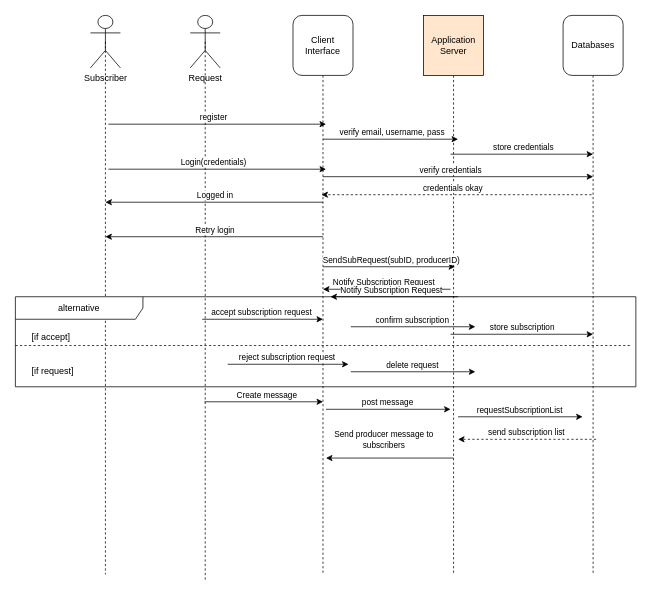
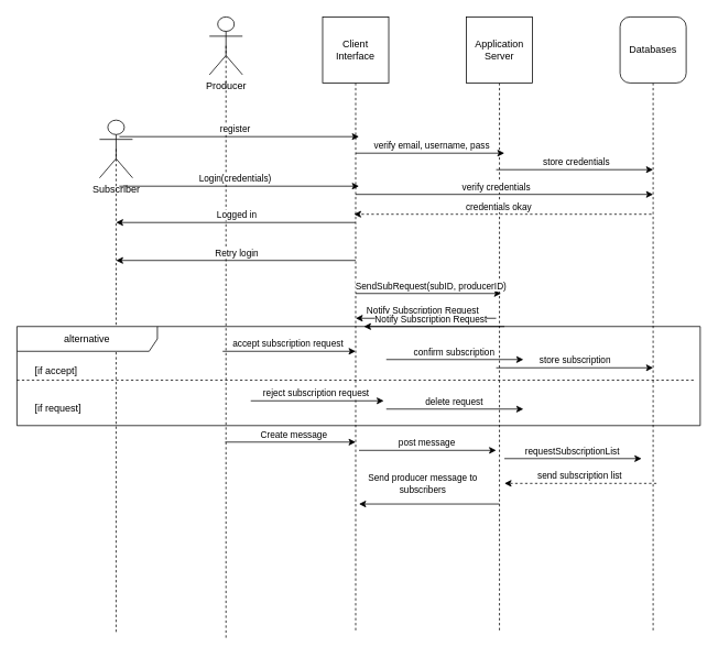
  <mxCell id="0" />
  <mxCell id="1" parent="0" />
  <mxCell id="2" style="rounded=0;orthogonalLoop=1;jettySize=auto;html=1;exitX=0.5;exitY=0.5;exitDx=0;exitDy=0;exitPerimeter=0;endArrow=none;endFill=0;dashed=1;" edge="1" parent="1" source="3"><mxGeometry relative="1" as="geometry"><mxPoint x="140" y="765" as="targetPoint" /></mxGeometry></mxCell>
- <mxCell id="3" value="Subscriber" style="shape=umlActor;verticalLabelPosition=bottom;verticalAlign=top;html=1;" parent="1" vertex="1"><mxGeometry x="120" y="20" width="40" height="70" as="geometry" /></mxCell>
+ <mxCell id="3" value="Subscriber" style="shape=umlActor;verticalLabelPosition=bottom;verticalAlign=top;html=1;" parent="1" vertex="1"><mxGeometry x="120" y="145" width="40" height="70" as="geometry" /></mxCell>
  <mxCell id="4" style="rounded=0;orthogonalLoop=1;jettySize=auto;html=1;exitX=0.5;exitY=1;exitDx=0;exitDy=0;endArrow=none;endFill=0;dashed=1;" edge="1" parent="1" source="5"><mxGeometry relative="1" as="geometry"><mxPoint x="430" y="765" as="targetPoint" /></mxGeometry></mxCell>
- <mxCell id="5" value="Client Interface" style="whiteSpace=wrap;html=1;aspect=fixed;rounded=1;" parent="1" vertex="1"><mxGeometry x="390" y="20" width="80" height="80" as="geometry" /></mxCell>
+ <mxCell id="5" value="Client Interface" style="whiteSpace=wrap;html=1;aspect=fixed;" parent="1" vertex="1"><mxGeometry x="390" y="20" width="80" height="80" as="geometry" /></mxCell>
  <mxCell id="6" style="rounded=0;orthogonalLoop=1;jettySize=auto;html=1;exitX=0.5;exitY=1;exitDx=0;exitDy=0;endArrow=none;endFill=0;dashed=1;" edge="1" parent="1" source="7"><mxGeometry relative="1" as="geometry"><mxPoint x="604" y="765" as="targetPoint" /></mxGeometry></mxCell>
- <mxCell id="7" value="Application Server" style="whiteSpace=wrap;html=1;aspect=fixed;fillColor=#ffe6cc;" parent="1" vertex="1"><mxGeometry x="564" y="20" width="80" height="80" as="geometry" /></mxCell>
+ <mxCell id="7" value="Application Server" style="whiteSpace=wrap;html=1;aspect=fixed;" parent="1" vertex="1"><mxGeometry x="564" y="20" width="80" height="80" as="geometry" /></mxCell>
  <mxCell id="8" style="rounded=0;orthogonalLoop=1;jettySize=auto;html=1;exitX=0.5;exitY=1;exitDx=0;exitDy=0;endArrow=none;endFill=0;dashed=1;" edge="1" parent="1" source="9"><mxGeometry relative="1" as="geometry"><mxPoint x="790" y="765" as="targetPoint" /></mxGeometry></mxCell>
  <mxCell id="9" value="Databases" style="whiteSpace=wrap;html=1;aspect=fixed;rounded=1;" parent="1" vertex="1"><mxGeometry x="750" y="20" width="80" height="80" as="geometry" /></mxCell>
  <mxCell id="10" style="rounded=0;orthogonalLoop=1;jettySize=auto;html=1;exitX=0.5;exitY=0.5;exitDx=0;exitDy=0;exitPerimeter=0;endArrow=none;endFill=0;dashed=1;" edge="1" parent="1" source="11"><mxGeometry relative="1" as="geometry"><mxPoint x="273" y="775" as="targetPoint" /></mxGeometry></mxCell>
- <mxCell id="11" value="Request" style="shape=umlActor;verticalLabelPosition=bottom;verticalAlign=top;html=1;" vertex="1" parent="1"><mxGeometry x="253" y="20" width="40" height="70" as="geometry" /></mxCell>
+ <mxCell id="11" value="Producer" style="shape=umlActor;verticalLabelPosition=bottom;verticalAlign=top;html=1;" vertex="1" parent="1"><mxGeometry x="253" y="20" width="40" height="70" as="geometry" /></mxCell>
  <mxCell id="12" value="" style="endArrow=classic;html=1;rounded=0;" edge="1" parent="1"><mxGeometry width="50" height="50" relative="1" as="geometry"><mxPoint x="144" y="225" as="sourcePoint" /><mxPoint x="434" y="225" as="targetPoint" /></mxGeometry></mxCell>
  <mxCell id="13" value="Login(credentials)" style="edgeLabel;html=1;align=center;verticalAlign=middle;resizable=0;points=[];" vertex="1" connectable="0" parent="12"><mxGeometry x="-0.139" y="-2" relative="1" as="geometry"><mxPoint x="14" y="-12" as="offset" /></mxGeometry></mxCell>
  <mxCell id="14" value="" style="endArrow=classic;html=1;rounded=0;dashed=1;" edge="1" parent="1"><mxGeometry width="50" height="50" relative="1" as="geometry"><mxPoint x="788" y="259" as="sourcePoint" /><mxPoint x="428" y="259" as="targetPoint" /></mxGeometry></mxCell>
  <mxCell id="15" value="credentials okay" style="edgeLabel;html=1;align=center;verticalAlign=middle;resizable=0;points=[];" vertex="1" connectable="0" parent="14"><mxGeometry x="0.184" y="-1" relative="1" as="geometry"><mxPoint x="27" y="-9" as="offset" /></mxGeometry></mxCell>
  <mxCell id="16" value="" style="endArrow=classic;html=1;rounded=0;" edge="1" parent="1"><mxGeometry width="50" height="50" relative="1" as="geometry"><mxPoint x="430" y="235" as="sourcePoint" /><mxPoint x="790" y="235" as="targetPoint" /></mxGeometry></mxCell>
  <mxCell id="17" value="verify credentials" style="edgeLabel;html=1;align=center;verticalAlign=middle;resizable=0;points=[];" vertex="1" connectable="0" parent="16"><mxGeometry x="-0.139" y="-2" relative="1" as="geometry"><mxPoint x="14" y="-12" as="offset" /></mxGeometry></mxCell>
  <mxCell id="18" value="" style="endArrow=classic;html=1;rounded=0;" edge="1" parent="1"><mxGeometry width="50" height="50" relative="1" as="geometry"><mxPoint x="430" y="269" as="sourcePoint" /><mxPoint x="140" y="269" as="targetPoint" /></mxGeometry></mxCell>
  <mxCell id="19" value="Logged in" style="edgeLabel;html=1;align=center;verticalAlign=middle;resizable=0;points=[];" vertex="1" connectable="0" parent="18"><mxGeometry x="0.184" y="-1" relative="1" as="geometry"><mxPoint x="27" y="-9" as="offset" /></mxGeometry></mxCell>
  <mxCell id="20" value="" style="endArrow=classic;html=1;rounded=0;" edge="1" parent="1"><mxGeometry width="50" height="50" relative="1" as="geometry"><mxPoint x="430" y="315" as="sourcePoint" /><mxPoint x="140" y="315" as="targetPoint" /></mxGeometry></mxCell>
  <mxCell id="21" value="Retry login" style="edgeLabel;html=1;align=center;verticalAlign=middle;resizable=0;points=[];" vertex="1" connectable="0" parent="20"><mxGeometry x="0.184" y="-1" relative="1" as="geometry"><mxPoint x="27" y="-9" as="offset" /></mxGeometry></mxCell>
  <mxCell id="22" value="" style="endArrow=classic;html=1;rounded=0;" edge="1" parent="1"><mxGeometry width="50" height="50" relative="1" as="geometry"><mxPoint x="430" y="355" as="sourcePoint" /><mxPoint x="606" y="355" as="targetPoint" /></mxGeometry></mxCell>
  <mxCell id="23" value="SendSubRequest(subID, producerID)" style="edgeLabel;html=1;align=center;verticalAlign=middle;resizable=0;points=[];" vertex="1" connectable="0" parent="22"><mxGeometry x="-0.139" y="-2" relative="1" as="geometry"><mxPoint x="14" y="-12" as="offset" /></mxGeometry></mxCell>
  <mxCell id="24" value="" style="endArrow=classic;html=1;rounded=0;" edge="1" parent="1"><mxGeometry width="50" height="50" relative="1" as="geometry"><mxPoint x="600" y="445" as="sourcePoint" /><mxPoint x="790" y="445" as="targetPoint" /></mxGeometry></mxCell>
  <mxCell id="25" value="store subscription&amp;nbsp;" style="edgeLabel;html=1;align=center;verticalAlign=middle;resizable=0;points=[];" vertex="1" connectable="0" parent="24"><mxGeometry x="-0.139" y="-2" relative="1" as="geometry"><mxPoint x="14" y="-12" as="offset" /></mxGeometry></mxCell>
  <mxCell id="26" value="" style="endArrow=classic;html=1;rounded=0;" edge="1" parent="1"><mxGeometry width="50" height="50" relative="1" as="geometry"><mxPoint x="600" y="385" as="sourcePoint" /><mxPoint x="430" y="385" as="targetPoint" /></mxGeometry></mxCell>
  <mxCell id="27" value="Notify Subscription Request" style="edgeLabel;html=1;align=center;verticalAlign=middle;resizable=0;points=[];" vertex="1" connectable="0" parent="26"><mxGeometry x="0.184" y="-1" relative="1" as="geometry"><mxPoint x="11" y="-9" as="offset" /></mxGeometry></mxCell>
  <mxCell id="28" value="" style="endArrow=none;html=1;rounded=0;startArrow=classic;startFill=1;endFill=0;" edge="1" parent="1"><mxGeometry width="50" height="50" relative="1" as="geometry"><mxPoint x="430" y="425" as="sourcePoint" /><mxPoint x="269" y="425" as="targetPoint" /></mxGeometry></mxCell>
  <mxCell id="29" value="accept subscription request" style="edgeLabel;html=1;align=center;verticalAlign=middle;resizable=0;points=[];" vertex="1" connectable="0" parent="28"><mxGeometry x="0.027" y="-1" relative="1" as="geometry"><mxPoint y="-9" as="offset" /></mxGeometry></mxCell>
  <mxCell id="30" value="alternative" style="shape=umlFrame;whiteSpace=wrap;html=1;pointerEvents=0;recursiveResize=0;container=1;collapsible=0;width=170;" vertex="1" parent="1"><mxGeometry y="395" width="827" height="120" as="geometry" x="20" /></mxCell>
  <mxCell id="31" value="[if accept]" style="text;html=1;" vertex="1" parent="30"><mxGeometry width="100" height="20" relative="1" as="geometry"><mxPoint x="20" y="40" as="offset" /></mxGeometry></mxCell>
  <mxCell id="32" value="[if request]" style="line;strokeWidth=1;dashed=1;labelPosition=center;verticalLabelPosition=bottom;align=left;verticalAlign=top;spacingLeft=20;spacingTop=15;html=1;whiteSpace=wrap;" vertex="1" parent="30"><mxGeometry y="60" width="820" height="10" as="geometry" /></mxCell>
  <mxCell id="33" value="" style="endArrow=none;html=1;rounded=0;startArrow=classic;startFill=1;endFill=0;" edge="1" parent="30"><mxGeometry width="50" height="50" relative="1" as="geometry"><mxPoint x="613" y="40" as="sourcePoint" /><mxPoint x="447" y="40" as="targetPoint" /></mxGeometry></mxCell>
  <mxCell id="34" value="confirm subscription" style="edgeLabel;html=1;align=center;verticalAlign=middle;resizable=0;points=[];" vertex="1" connectable="0" parent="33"><mxGeometry x="0.027" y="-1" relative="1" as="geometry"><mxPoint y="-9" as="offset" /></mxGeometry></mxCell>
  <mxCell id="35" value="" style="endArrow=none;html=1;rounded=0;startArrow=classic;startFill=1;endFill=0;" edge="1" parent="30"><mxGeometry width="50" height="50" relative="1" as="geometry"><mxPoint x="613" y="100" as="sourcePoint" /><mxPoint x="447" y="100" as="targetPoint" /></mxGeometry></mxCell>
  <mxCell id="36" value="delete request" style="edgeLabel;html=1;align=center;verticalAlign=middle;resizable=0;points=[];" vertex="1" connectable="0" parent="35"><mxGeometry x="0.027" y="-1" relative="1" as="geometry"><mxPoint y="-9" as="offset" /></mxGeometry></mxCell>
  <mxCell id="37" value="" style="endArrow=none;html=1;rounded=0;startArrow=classic;startFill=1;endFill=0;" edge="1" parent="30"><mxGeometry width="50" height="50" relative="1" as="geometry"><mxPoint x="444" y="90" as="sourcePoint" /><mxPoint x="283" y="90" as="targetPoint" /></mxGeometry></mxCell>
  <mxCell id="38" value="reject subscription request" style="edgeLabel;html=1;align=center;verticalAlign=middle;resizable=0;points=[];" vertex="1" connectable="0" parent="37"><mxGeometry x="0.027" y="-1" relative="1" as="geometry"><mxPoint y="-9" as="offset" /></mxGeometry></mxCell>
  <mxCell id="39" value="" style="endArrow=classic;html=1;rounded=0;" edge="1" parent="1"><mxGeometry width="50" height="50" relative="1" as="geometry"><mxPoint x="272" y="535" as="sourcePoint" /><mxPoint x="430" y="535" as="targetPoint" /></mxGeometry></mxCell>
  <mxCell id="40" value="Create message" style="edgeLabel;html=1;align=center;verticalAlign=middle;resizable=0;points=[];" vertex="1" connectable="0" parent="39"><mxGeometry x="-0.139" y="-2" relative="1" as="geometry"><mxPoint x="14" y="-12" as="offset" /></mxGeometry></mxCell>
  <mxCell id="41" value="" style="endArrow=none;html=1;rounded=0;startArrow=classic;startFill=1;endFill=0;" edge="1" parent="1"><mxGeometry width="50" height="50" relative="1" as="geometry"><mxPoint x="600" y="545" as="sourcePoint" /><mxPoint x="434" y="545" as="targetPoint" /></mxGeometry></mxCell>
  <mxCell id="42" value="post message" style="edgeLabel;html=1;align=center;verticalAlign=middle;resizable=0;points=[];" vertex="1" connectable="0" parent="41"><mxGeometry x="0.027" y="-1" relative="1" as="geometry"><mxPoint y="-9" as="offset" /></mxGeometry></mxCell>
  <mxCell id="43" value="" style="endArrow=none;html=1;rounded=0;startArrow=classic;startFill=1;endFill=0;" edge="1" parent="1"><mxGeometry width="50" height="50" relative="1" as="geometry"><mxPoint x="776" y="555" as="sourcePoint" /><mxPoint x="610" y="555" as="targetPoint" /></mxGeometry></mxCell>
  <mxCell id="44" value="requestSubscriptionList" style="edgeLabel;html=1;align=center;verticalAlign=middle;resizable=0;points=[];" vertex="1" connectable="0" parent="43"><mxGeometry x="0.027" y="-1" relative="1" as="geometry"><mxPoint y="-9" as="offset" /></mxGeometry></mxCell>
  <mxCell id="45" value="" style="endArrow=classic;html=1;rounded=0;dashed=1;" edge="1" parent="1"><mxGeometry width="50" height="50" relative="1" as="geometry"><mxPoint x="794" y="585" as="sourcePoint" /><mxPoint x="610" y="585" as="targetPoint" /></mxGeometry></mxCell>
  <mxCell id="46" value="send subscription list" style="edgeLabel;html=1;align=center;verticalAlign=middle;resizable=0;points=[];" vertex="1" connectable="0" parent="45"><mxGeometry x="0.184" y="-1" relative="1" as="geometry"><mxPoint x="15" y="-9" as="offset" /></mxGeometry></mxCell>
  <mxCell id="47" value="" style="endArrow=classic;html=1;rounded=0;" edge="1" parent="1"><mxGeometry width="50" height="50" relative="1" as="geometry"><mxPoint x="610" y="395" as="sourcePoint" /><mxPoint x="440" y="395" as="targetPoint" /></mxGeometry></mxCell>
  <mxCell id="48" value="Notify Subscription Request" style="edgeLabel;html=1;align=center;verticalAlign=middle;resizable=0;points=[];" vertex="1" connectable="0" parent="47"><mxGeometry x="0.184" y="-1" relative="1" as="geometry"><mxPoint x="11" y="-9" as="offset" /></mxGeometry></mxCell>
  <mxCell id="49" value="" style="endArrow=classic;html=1;rounded=0;" edge="1" parent="1"><mxGeometry width="50" height="50" relative="1" as="geometry"><mxPoint x="604" y="610" as="sourcePoint" /><mxPoint x="434" y="610" as="targetPoint" /></mxGeometry></mxCell>
  <mxCell id="50" value="Send producer message to&lt;br&gt;subscribers" style="edgeLabel;html=1;align=center;verticalAlign=middle;resizable=0;points=[];" vertex="1" connectable="0" parent="49"><mxGeometry x="0.184" y="-1" relative="1" as="geometry"><mxPoint x="7" y="-24" as="offset" /></mxGeometry></mxCell>
  <mxCell id="51" value="" style="endArrow=classic;html=1;rounded=0;" edge="1" parent="1"><mxGeometry width="50" height="50" relative="1" as="geometry"><mxPoint x="144" y="165" as="sourcePoint" /><mxPoint x="434" y="165" as="targetPoint" /></mxGeometry></mxCell>
  <mxCell id="52" value="register" style="edgeLabel;html=1;align=center;verticalAlign=middle;resizable=0;points=[];" vertex="1" connectable="0" parent="51"><mxGeometry x="-0.139" y="-2" relative="1" as="geometry"><mxPoint x="14" y="-12" as="offset" /></mxGeometry></mxCell>
  <mxCell id="53" value="" style="endArrow=classic;html=1;rounded=0;" edge="1" parent="1"><mxGeometry width="50" height="50" relative="1" as="geometry"><mxPoint x="430" y="185" as="sourcePoint" /><mxPoint x="610" y="185" as="targetPoint" /></mxGeometry></mxCell>
  <mxCell id="54" value="verify email, username, pass" style="edgeLabel;html=1;align=center;verticalAlign=middle;resizable=0;points=[];" vertex="1" connectable="0" parent="53"><mxGeometry x="-0.139" y="-2" relative="1" as="geometry"><mxPoint x="14" y="-12" as="offset" /></mxGeometry></mxCell>
  <mxCell id="55" value="" style="endArrow=classic;html=1;rounded=0;" edge="1" parent="1"><mxGeometry width="50" height="50" relative="1" as="geometry"><mxPoint x="600" y="205" as="sourcePoint" /><mxPoint x="790" y="205" as="targetPoint" /></mxGeometry></mxCell>
  <mxCell id="56" value="store credentials" style="edgeLabel;html=1;align=center;verticalAlign=middle;resizable=0;points=[];" vertex="1" connectable="0" parent="55"><mxGeometry x="-0.139" y="-2" relative="1" as="geometry"><mxPoint x="14" y="-12" as="offset" /></mxGeometry></mxCell>
